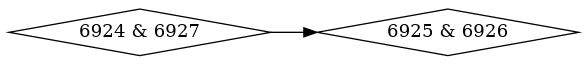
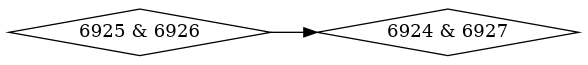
  digraph {
    rankdir=LR
    node [shape=diamond]
    n1 [label="6924 & 6927"]
    n2 [label="6925 & 6926"]
-   n1 -> n2
+   n2 -> n1
  }
